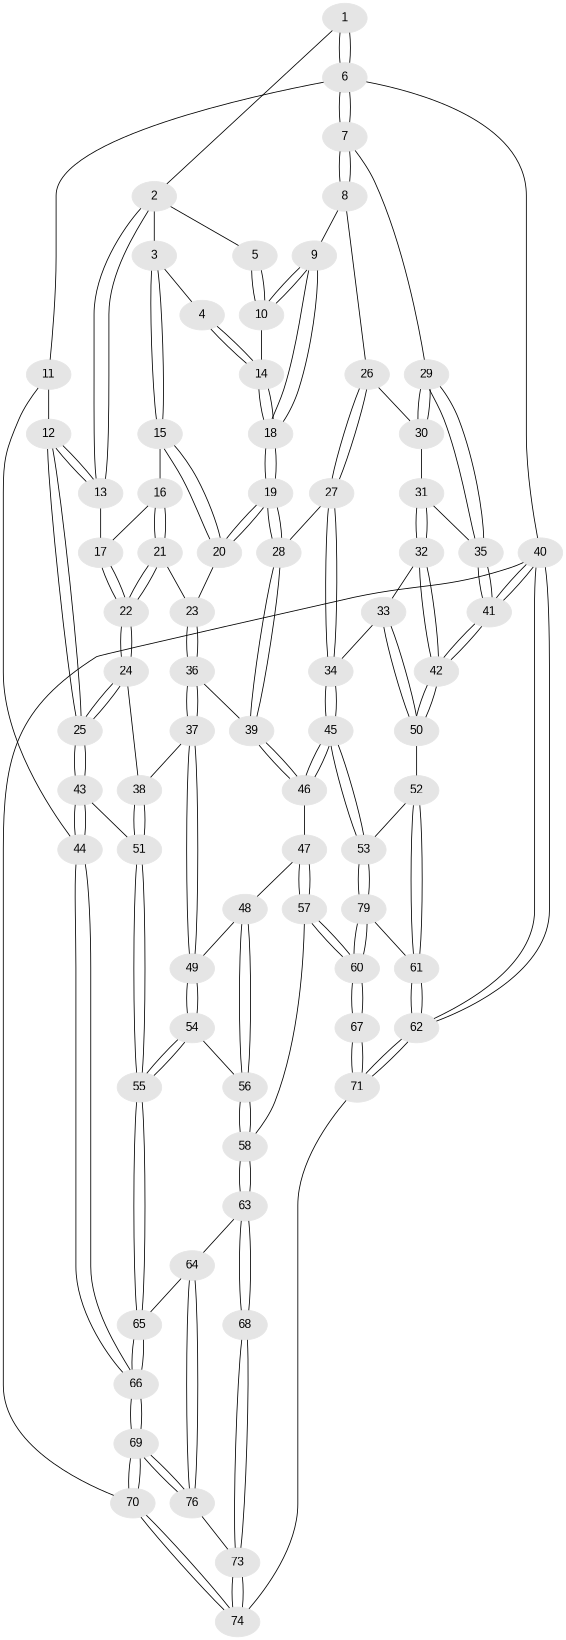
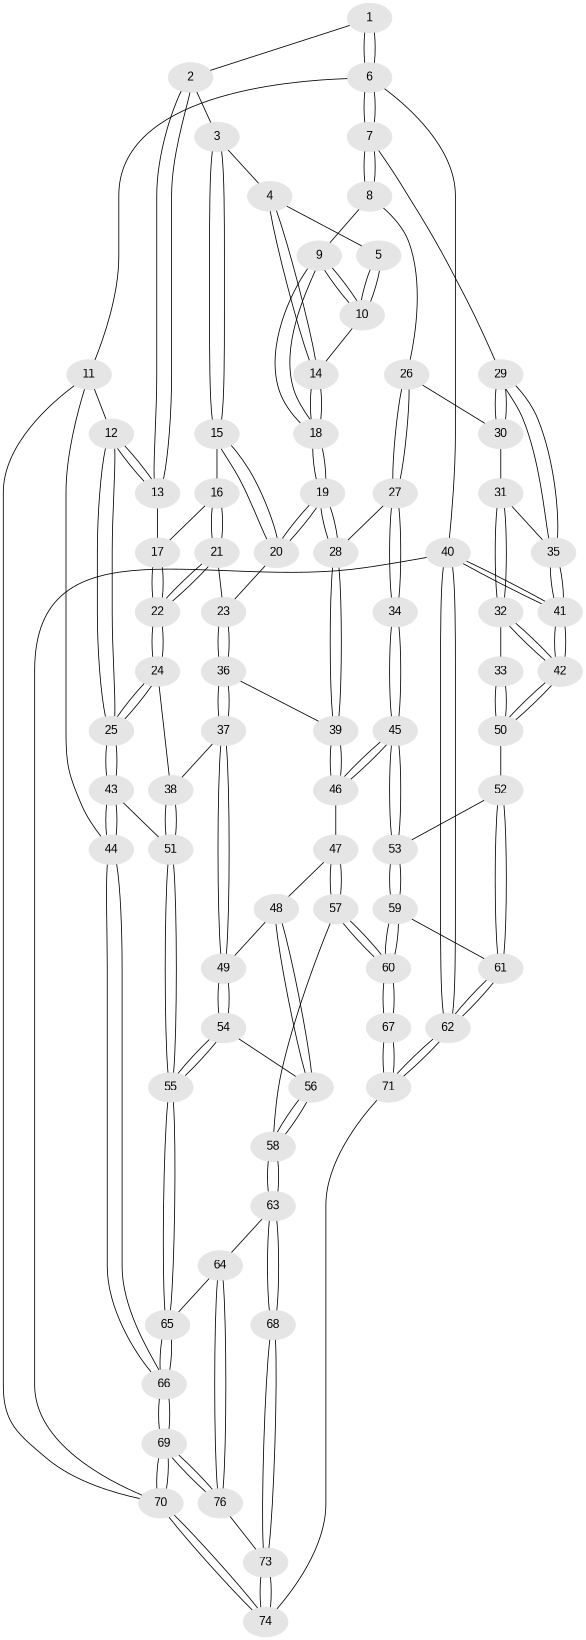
  graph {
    fontname="Liberation Sans"
    node [color=gray90 fontname="Liberation Sans" style=filled]
    edge [fontname="Liberation Sans"]
    1
    2
    6
    3
    13
    7
    11
    40
    4
    15
    17
    5
    14
    16
    20
    10
    18
    8
    29
    12
    44
    70
    41
    62
    9
    26
    30
    35
    27
    19
    25
    66
    74
    43
    22
    21
    23
    24
    28
    39
    36
    38
    37
    51
    34
    31
    45
    46
    32
    33
    42
    50
    52
    53
    49
    54
    55
    47
    71
    69
-   59 [label=79]
+   59
    48
    57
    56
    58
    60
    61
    65
    63
    67
    64
    68
    n73 [label=76]
    73
    1 -- 2
    1 -- 6
    1 -- 6
    2 -- 3
    2 -- 13
    2 -- 13
    6 -- 7
    6 -- 7
    6 -- 11
    6 -- 40
    3 -- 4
    3 -- 15
    3 -- 15
    13 -- 17
    7 -- 8
    7 -- 8
    7 -- 29
    11 -- 12
    11 -- 44
+   11 -- 70
    40 -- 70
    40 -- 41
    40 -- 41
    40 -- 62
    40 -- 62
-   2 -- 5
+   4 -- 5
    4 -- 14
    4 -- 14
    15 -- 16
    15 -- 20
    15 -- 20
    17 -- 22
    17 -- 22
    5 -- 10
    5 -- 10
    14 -- 18
    14 -- 18
    16 -- 17
    16 -- 21
    16 -- 21
    20 -- 23
    10 -- 14
    18 -- 19
    18 -- 19
    8 -- 9
    8 -- 26
    29 -- 30
    29 -- 30
    29 -- 35
    29 -- 35
    12 -- 13
    12 -- 13
    12 -- 25
    12 -- 25
    44 -- 66
    44 -- 66
    70 -- 74
    70 -- 74
    41 -- 42
    41 -- 42
    62 -- 71
    62 -- 71
    9 -- 10
    9 -- 10
    9 -- 18
    9 -- 18
    26 -- 30
    26 -- 27
    26 -- 27
    30 -- 31
    35 -- 41
    35 -- 41
    27 -- 28
    27 -- 34
    27 -- 34
    19 -- 20
    19 -- 20
    19 -- 28
    19 -- 28
    25 -- 43
    25 -- 43
    66 -- 69
    66 -- 69
    43 -- 44
    43 -- 44
    43 -- 51
    22 -- 24
    22 -- 24
    21 -- 22
    21 -- 22
    21 -- 23
    23 -- 36
    23 -- 36
    24 -- 25
    24 -- 25
    24 -- 38
    28 -- 39
    28 -- 39
    39 -- 46
    39 -- 46
    36 -- 39
    36 -- 37
    36 -- 37
    38 -- 51
    38 -- 51
    37 -- 38
    37 -- 49
    37 -- 49
    51 -- 55
    51 -- 55
    34 -- 45
    34 -- 45
    31 -- 35
    31 -- 32
    31 -- 32
    45 -- 46
    45 -- 46
    45 -- 53
    45 -- 53
    46 -- 47
    32 -- 33
    32 -- 42
    32 -- 42
-   33 -- 34
    33 -- 50
    33 -- 50
    42 -- 50
    42 -- 50
    50 -- 52
    52 -- 53
    52 -- 61
    52 -- 61
    53 -- 59
    53 -- 59
    49 -- 54
    49 -- 54
    54 -- 55
    54 -- 55
    54 -- 56
    55 -- 65
    55 -- 65
    47 -- 48
    47 -- 57
    47 -- 57
    71 -- 74
    69 -- 70
    69 -- 70
    69 -- n73
    69 -- n73
    59 -- 60
    59 -- 60
    59 -- 61
    48 -- 49
    48 -- 56
    48 -- 56
    57 -- 58
    57 -- 60
    57 -- 60
    56 -- 58
    56 -- 58
    58 -- 63
    58 -- 63
    60 -- 67
    60 -- 67
    61 -- 62
    61 -- 62
    65 -- 66
    65 -- 66
    63 -- 64
    63 -- 68
    63 -- 68
    67 -- 71
    67 -- 71
    64 -- 65
    64 -- n73
    64 -- n73
    68 -- 73
    68 -- 73
    n73 -- 73
    73 -- 74
    73 -- 74
  }
